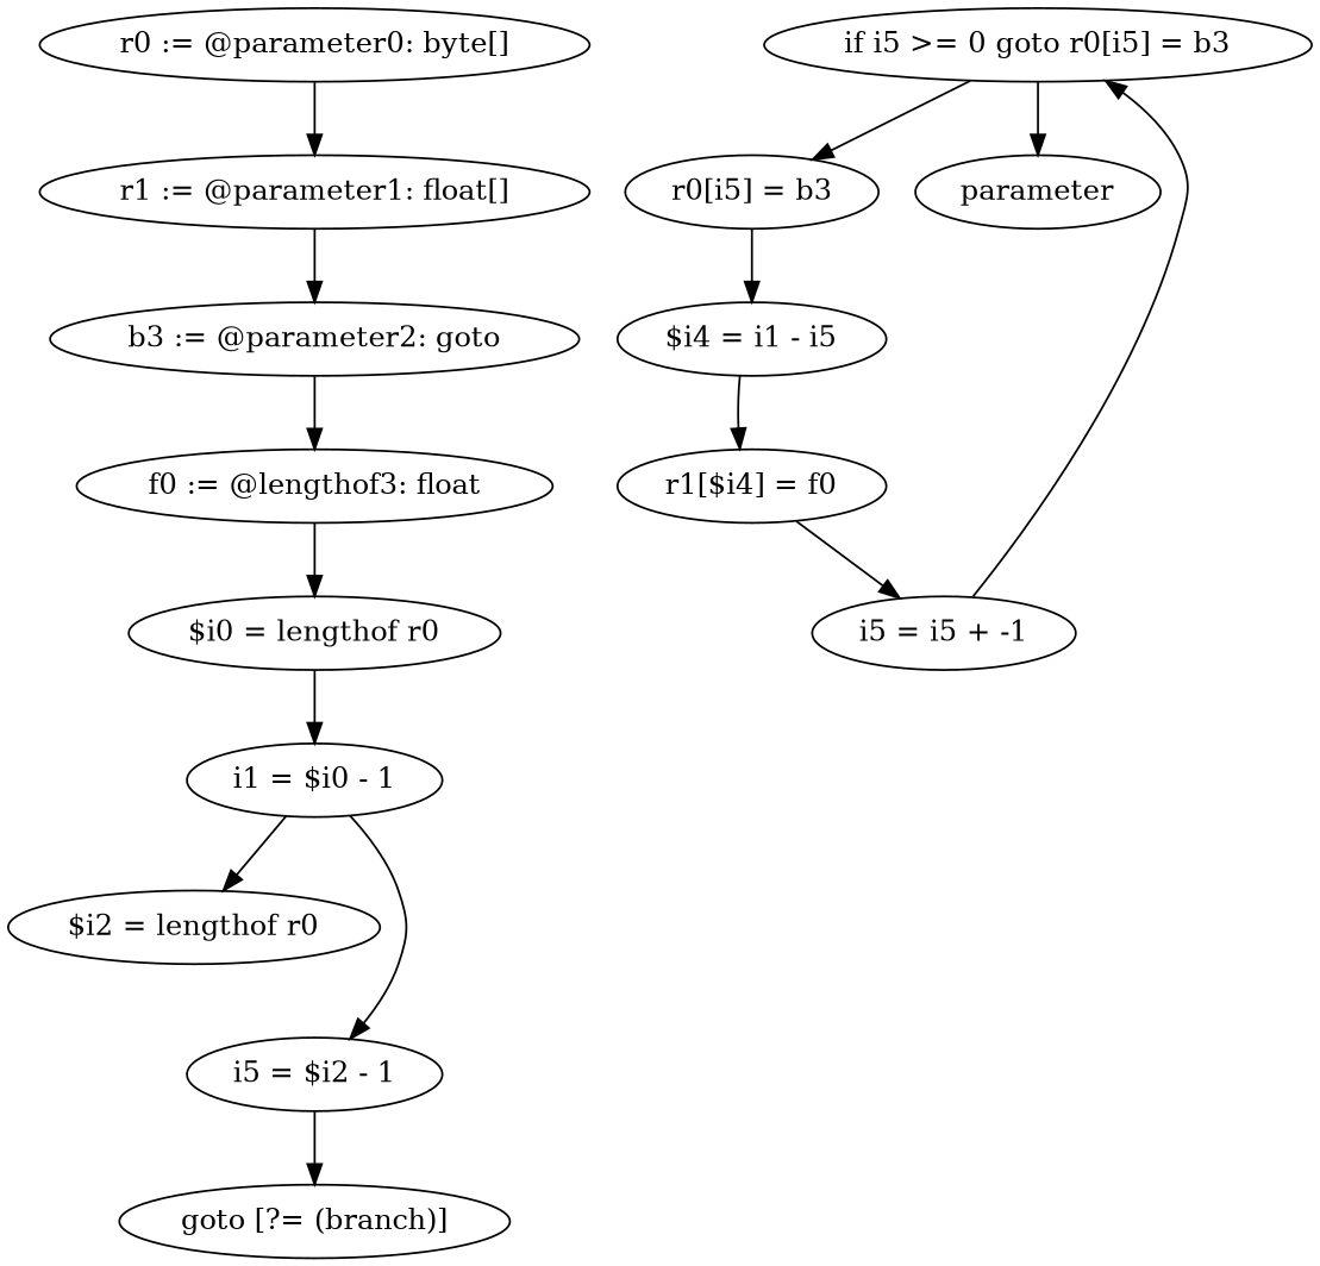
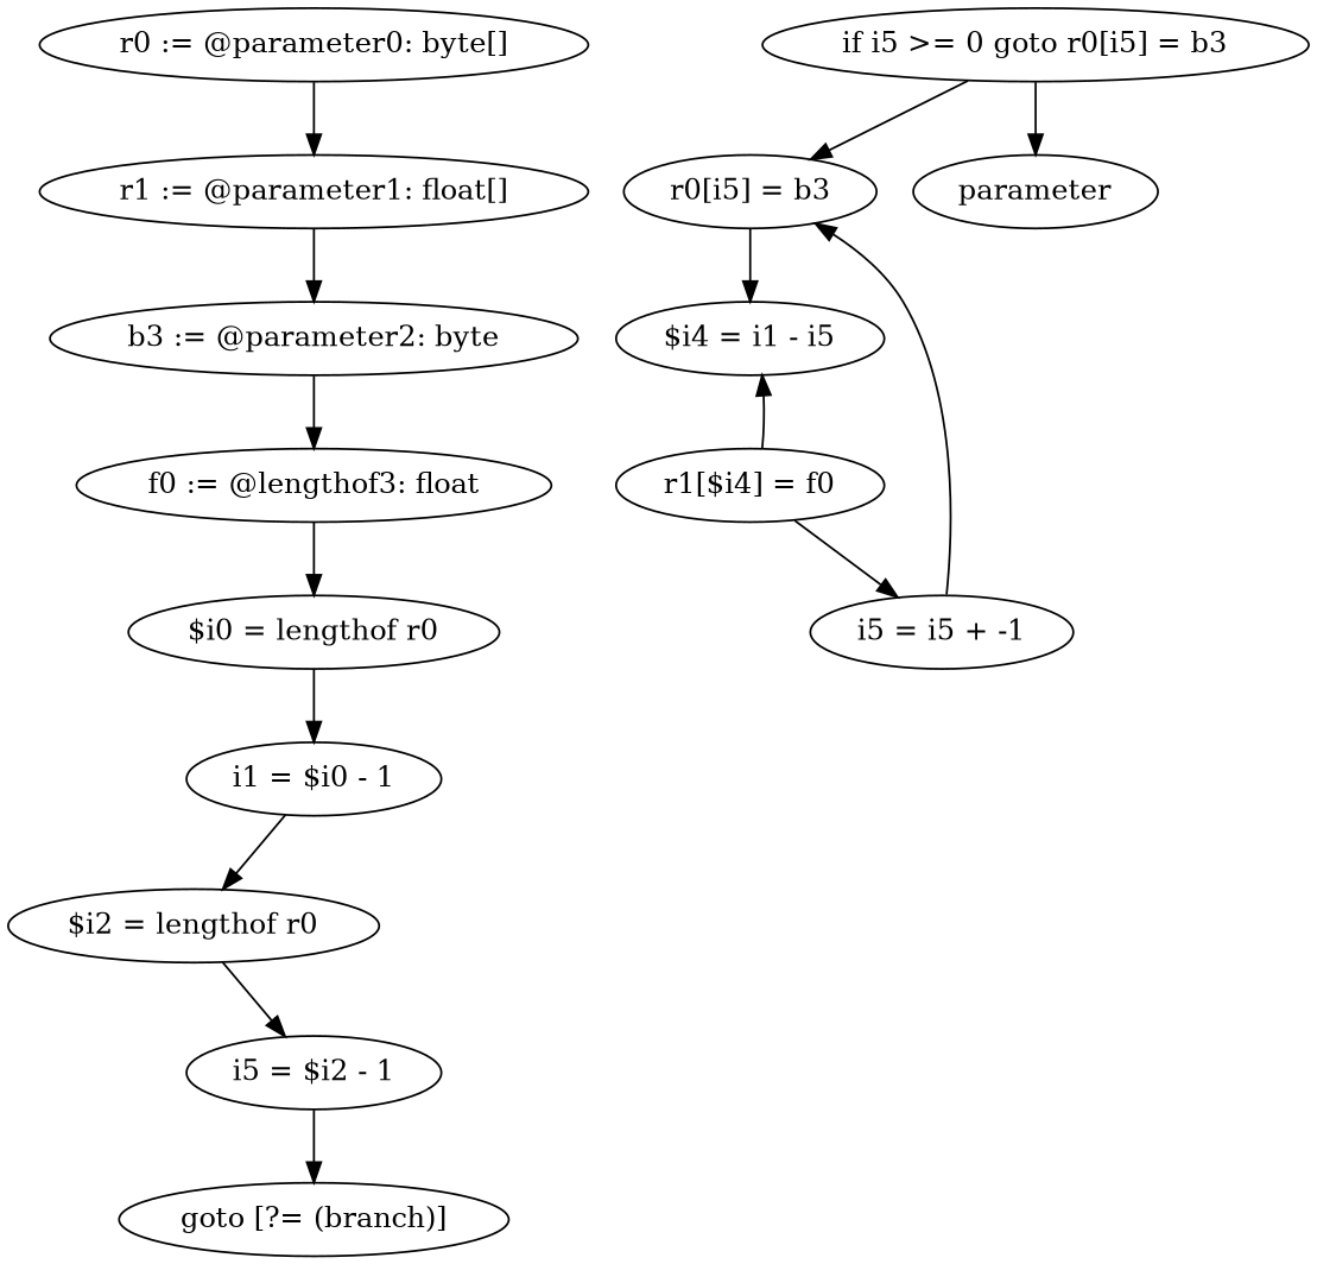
  digraph {
    "r0 := @parameter0: byte[]"
    "r1 := @parameter1: float[]"
-   "b3 := @parameter2: byte" [label="b3 := @parameter2: goto"]
+   "b3 := @parameter2: byte"
    n4 [label="f0 := @lengthof3: float"]
    "$i0 = lengthof r0"
    "i1 = $i0 - 1"
    "$i2 = lengthof r0"
    "i5 = $i2 - 1"
    "goto [?= (branch)]"
    "if i5 >= 0 goto r0[i5] = b3"
    "r0[i5] = b3"
    n12 [label=parameter]
    "$i4 = i1 - i5"
    "r1[$i4] = f0"
    "i5 = i5 + -1"
    "r0 := @parameter0: byte[]" -> "r1 := @parameter1: float[]"
    "r1 := @parameter1: float[]" -> "b3 := @parameter2: byte"
    "b3 := @parameter2: byte" -> n4
    n4 -> "$i0 = lengthof r0"
    "$i0 = lengthof r0" -> "i1 = $i0 - 1"
    "i1 = $i0 - 1" -> "$i2 = lengthof r0"
-   "i1 = $i0 - 1" -> "i5 = $i2 - 1"
+   "$i2 = lengthof r0" -> "i5 = $i2 - 1"
    "i5 = $i2 - 1" -> "goto [?= (branch)]"
    "if i5 >= 0 goto r0[i5] = b3" -> "r0[i5] = b3"
    "if i5 >= 0 goto r0[i5] = b3" -> n12
    "r0[i5] = b3" -> "$i4 = i1 - i5"
-   "$i4 = i1 - i5" -> "r1[$i4] = f0"
+   "r1[$i4] = f0" -> "$i4 = i1 - i5"
    "r1[$i4] = f0" -> "i5 = i5 + -1"
-   "i5 = i5 + -1" -> "if i5 >= 0 goto r0[i5] = b3"
+   "i5 = i5 + -1" -> "r0[i5] = b3"
  }
